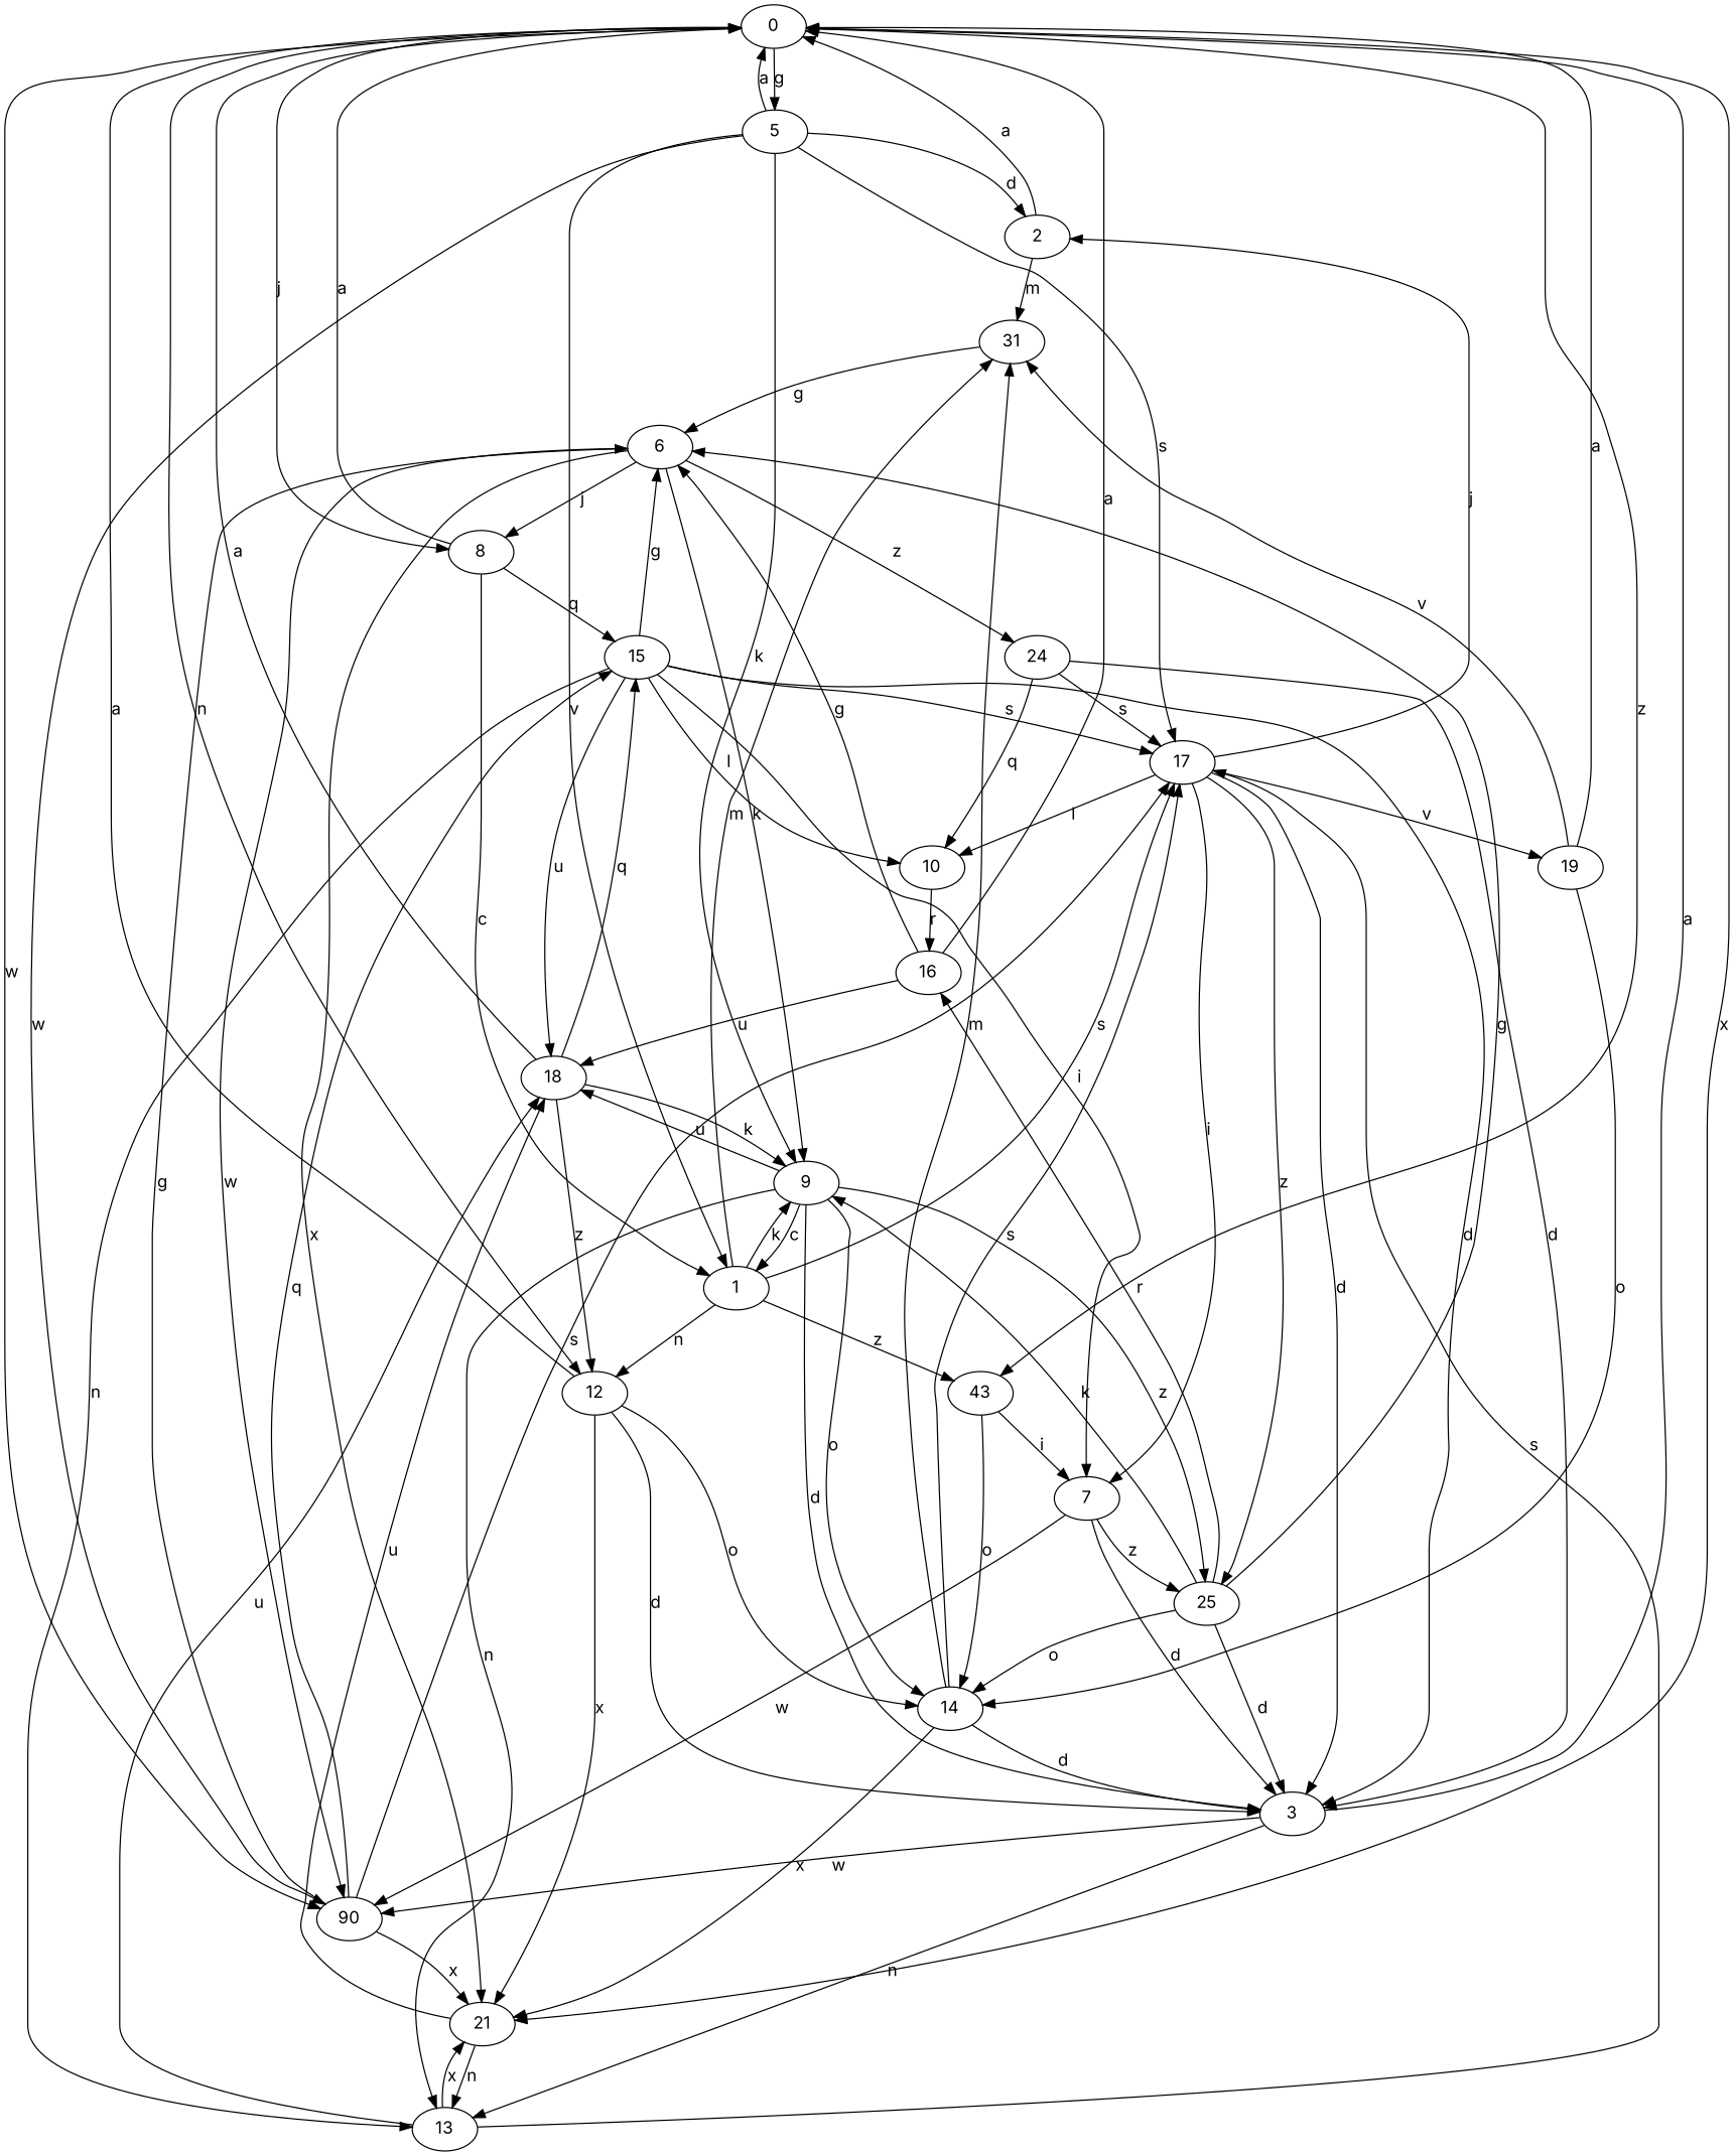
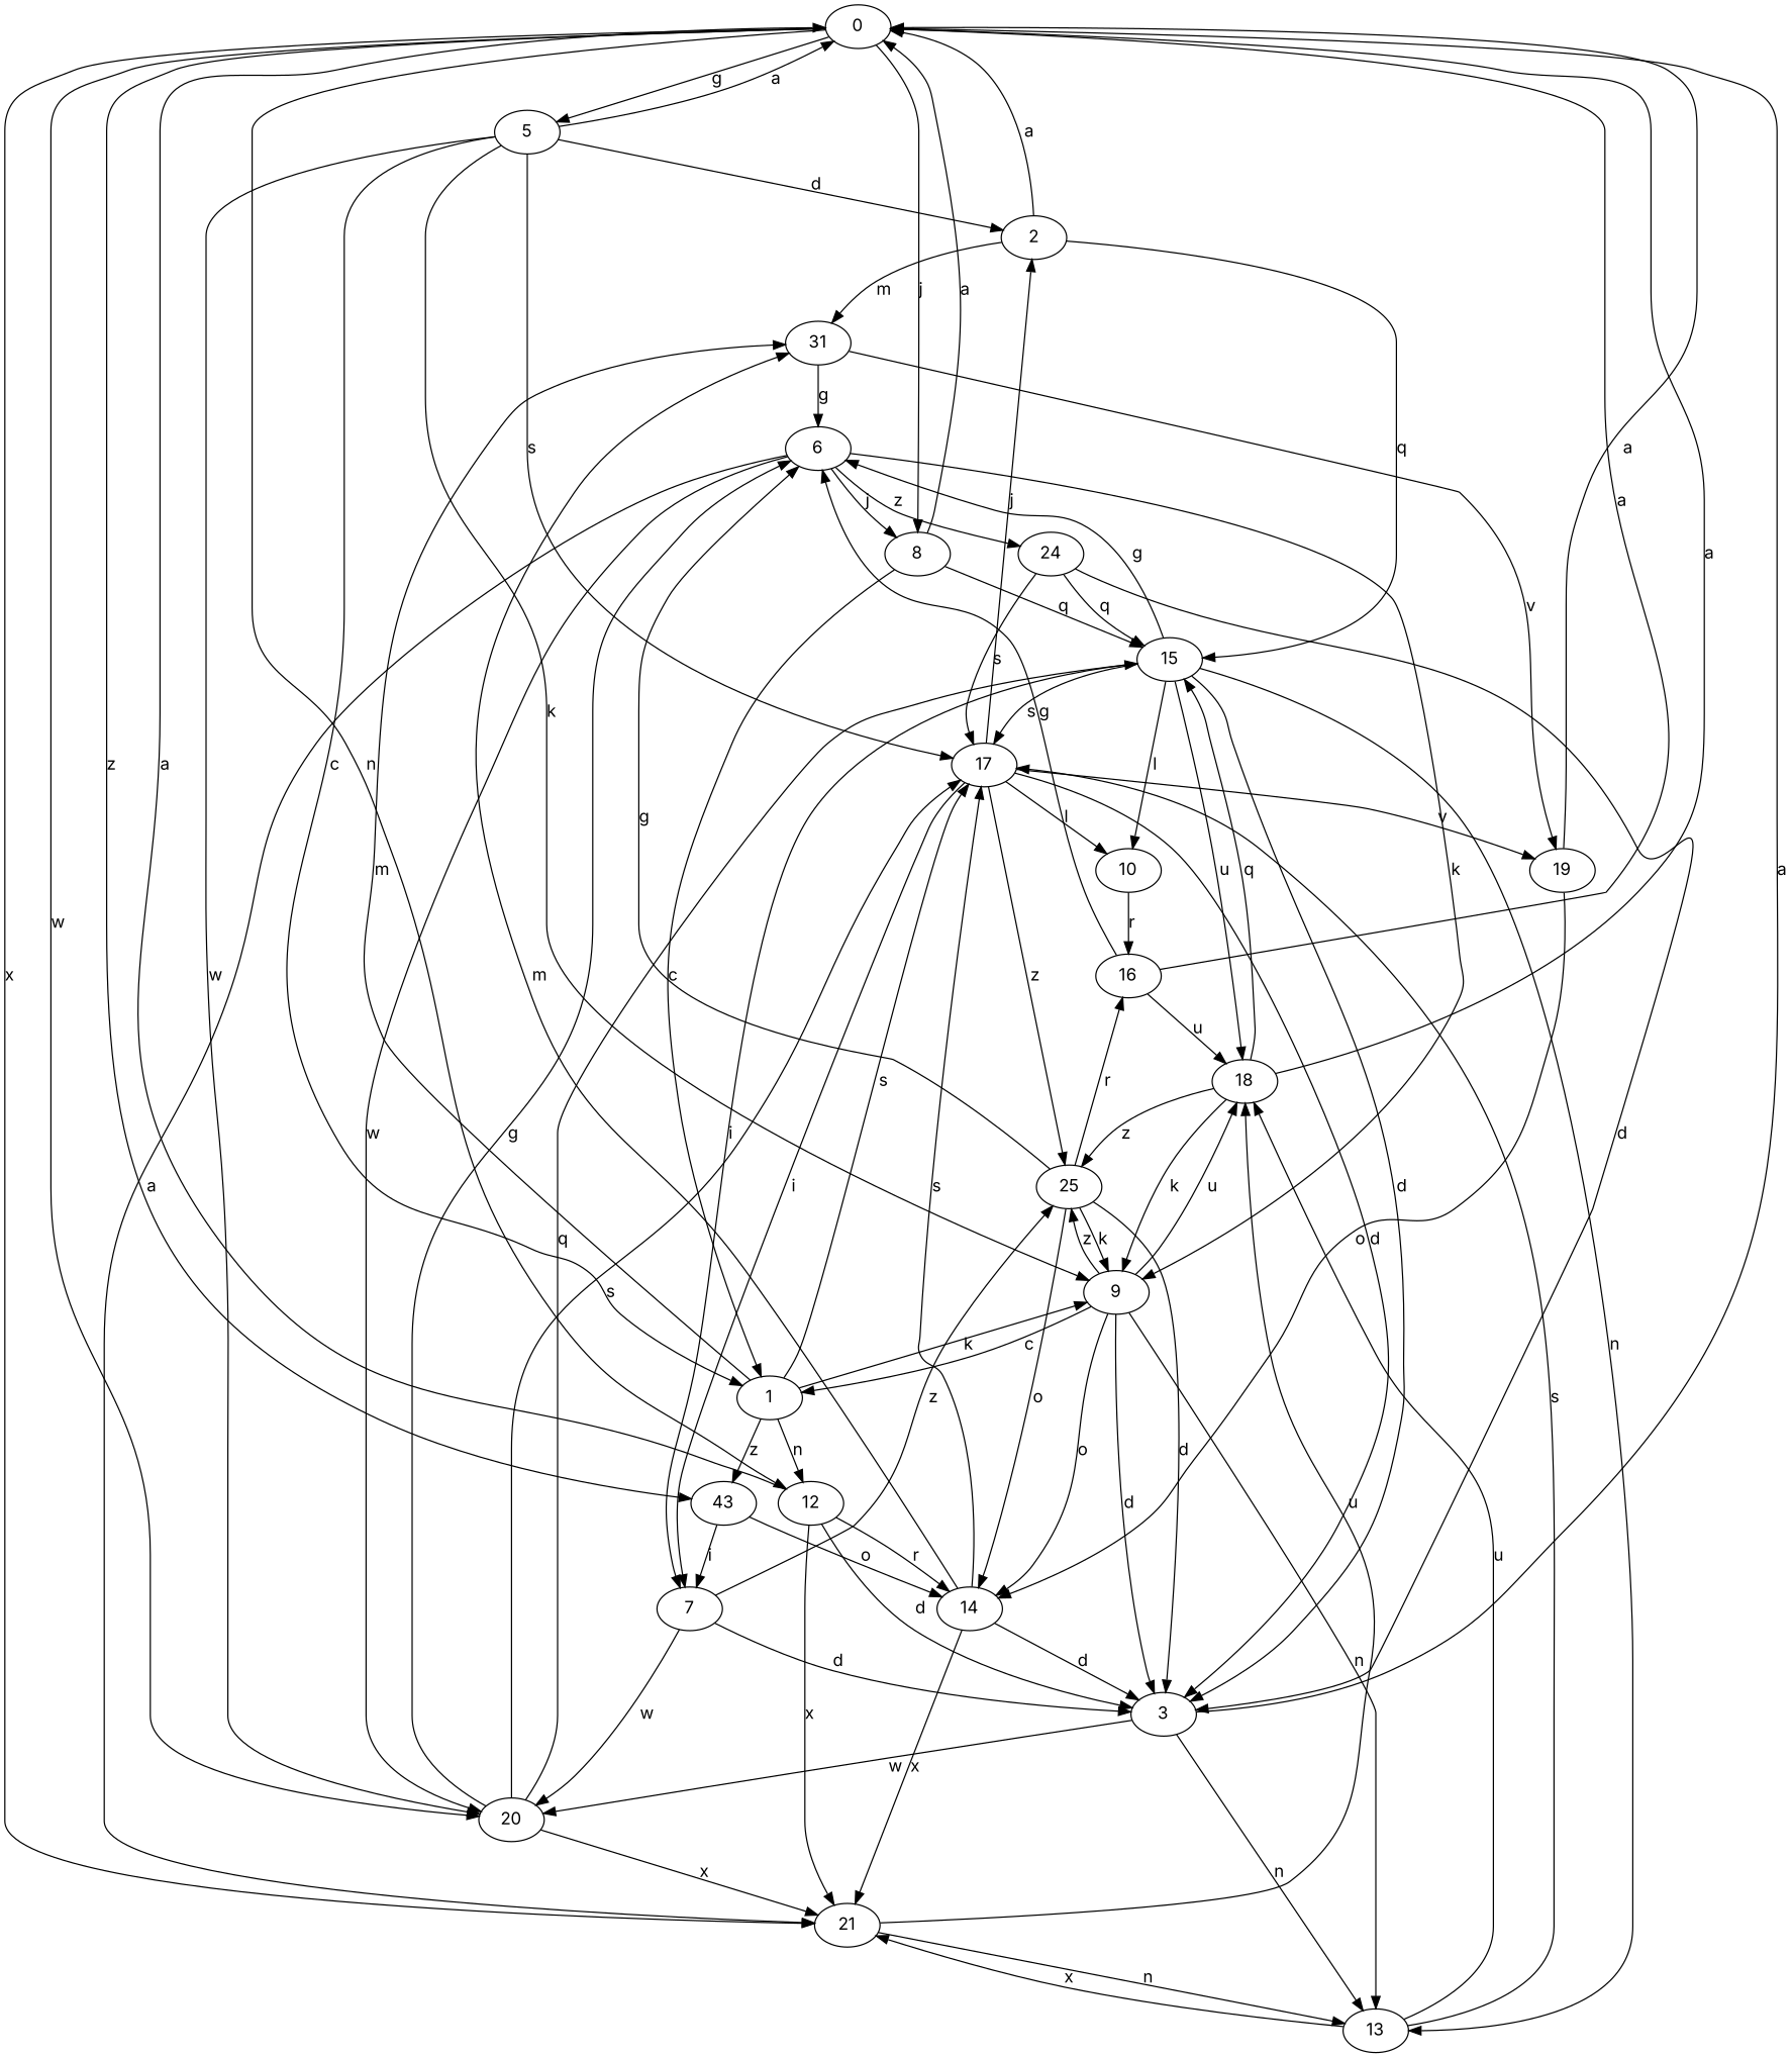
  strict digraph {
    fontname=Inter
    node [fontname=Inter]
    edge [fontname=Inter]
    0
    5
    8
    12
-   20 [label=90]
+   20
    21
    n7 [label=43]
    1
    9
    17
    2
    15
    3
    14
    6
    13
    18
    7
    n19 [label=31]
    25
    19
    10
    24
    16
    0 -> 5 [label=g]
    0 -> 8 [label=j]
    0 -> 12 [label=n]
    0 -> 20 [label=w]
    0 -> 21 [label=x]
    0 -> n7 [label=z]
    5 -> 0 [label=a]
    5 -> 20 [label=w]
-   5 -> 1 [label=v]
+   5 -> 1 [label=c]
    5 -> 9 [label=k]
    5 -> 17 [label=s]
    5 -> 2 [label=d]
    8 -> 0 [label=a]
    8 -> 1 [label=c]
    8 -> 15 [label=q]
    12 -> 0 [label=a]
    12 -> 21 [label=x]
    12 -> 3 [label=d]
-   12 -> 14 [label=o]
+   12 -> 14 [label=r]
    20 -> 21 [label=x]
    20 -> 17 [label=s]
    20 -> 15 [label=q]
    20 -> 6 [label=g]
    21 -> 13 [label=n]
    21 -> 18 [label=u]
    n7 -> 14 [label=o]
    n7 -> 7 [label=i]
    1 -> 12 [label=n]
    1 -> n7 [label=z]
    1 -> 9 [label=k]
    1 -> 17 [label=s]
    1 -> n19 [label=m]
    9 -> 1 [label=c]
    9 -> 3 [label=d]
    9 -> 14 [label=o]
    9 -> 13 [label=n]
    9 -> 18 [label=u]
    9 -> 25 [label=z]
    17 -> 2 [label=j]
    17 -> 3 [label=d]
    17 -> 7 [label=i]
    17 -> 25 [label=z]
    17 -> 19 [label=v]
    17 -> 10 [label=l]
    2 -> 0 [label=a]
+   2 -> 15 [label=q]
    2 -> n19 [label=m]
    15 -> 17 [label=s]
    15 -> 3 [label=d]
    15 -> 6 [label=g]
    15 -> 13 [label=n]
    15 -> 18 [label=u]
    15 -> 7 [label=i]
    15 -> 10 [label=l]
    3 -> 0 [label=a]
    3 -> 20 [label=w]
    3 -> 13 [label=n]
    14 -> 21 [label=x]
    14 -> 17 [label=s]
    14 -> 3 [label=d]
    14 -> n19 [label=m]
    6 -> 8 [label=j]
    6 -> 20 [label=w]
-   6 -> 21 [label=x]
+   6 -> 21 [label=a]
    6 -> 9 [label=k]
    6 -> 24 [label=z]
    13 -> 21 [label=x]
    13 -> 17 [label=s]
    13 -> 18 [label=u]
    18 -> 0 [label=a]
    18 -> 9 [label=k]
    18 -> 15 [label=q]
-   18 -> 12 [label=z]
+   18 -> 25 [label=z]
    7 -> 20 [label=w]
    7 -> 3 [label=d]
    7 -> 25 [label=z]
    n19 -> 6 [label=g]
-   19 -> n19 [label=v]
+   n19 -> 19 [label=v]
    25 -> 9 [label=k]
    25 -> 3 [label=d]
    25 -> 14 [label=o]
    25 -> 6 [label=g]
    25 -> 16 [label=r]
    19 -> 0 [label=a]
    19 -> 14 [label=o]
    10 -> 16 [label=r]
    24 -> 17 [label=s]
-   24 -> 10 [label=q]
+   24 -> 15 [label=q]
    24 -> 3 [label=d]
    16 -> 0 [label=a]
    16 -> 6 [label=g]
    16 -> 18 [label=u]
  }
